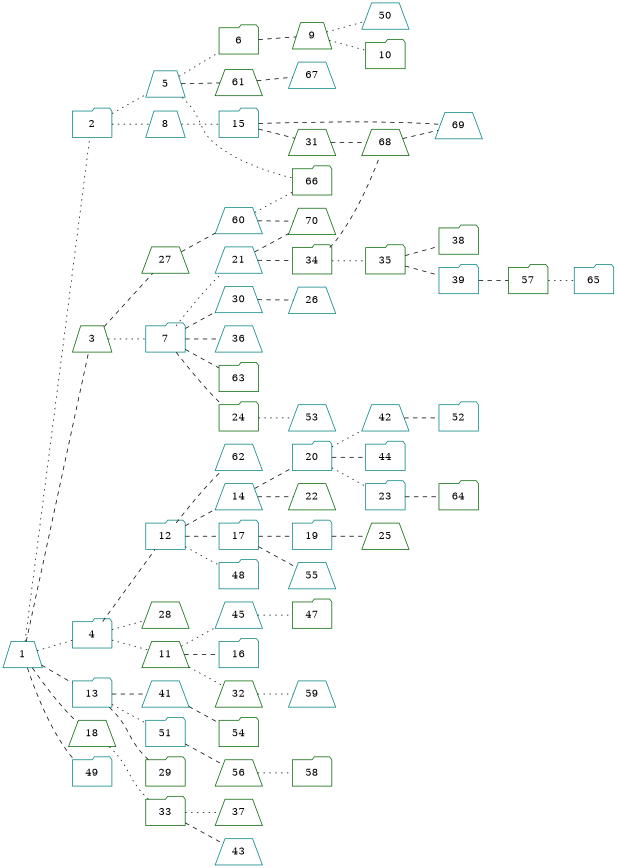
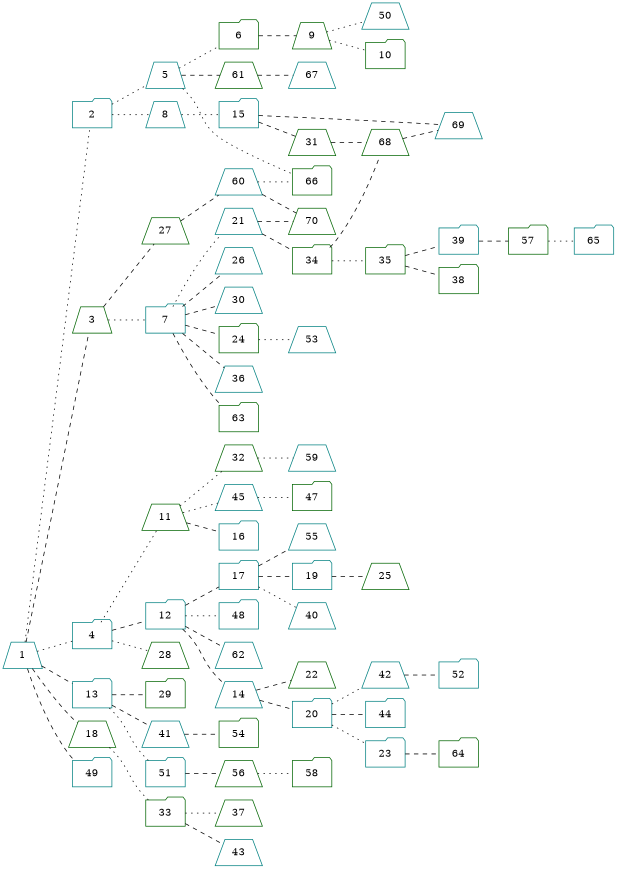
  graph {
    rankdir=LR
    node [color=teal shape=trapezium]
    edge [style=dashed]
    2 [shape=folder]
    1
    3 [color=darkgreen]
    4 [shape=folder]
    13 [shape=folder]
    18 [color=darkgreen]
    49 [shape=folder]
    5
    8
    7 [shape=folder]
    27 [color=darkgreen]
    11 [color=darkgreen]
    12 [shape=folder]
    28 [color=darkgreen]
    29 [color=darkgreen shape=folder]
    41
    51 [shape=folder]
    33 [color=darkgreen shape=folder]
    6 [color=darkgreen shape=folder]
    61 [color=darkgreen]
    66 [color=darkgreen shape=folder]
    15 [shape=folder]
    21
    24 [color=darkgreen shape=folder]
    26
    30
    36
    63 [color=darkgreen shape=folder]
    60
    16 [shape=folder]
    32 [color=darkgreen]
    45
    14
    17 [shape=folder]
    48 [shape=folder]
    62
    54 [color=darkgreen shape=folder]
    56 [color=darkgreen]
    37 [color=darkgreen]
    43
    9 [color=darkgreen]
    67
    31 [color=darkgreen]
    69
    34 [color=darkgreen shape=folder]
    70 [color=darkgreen]
    53
    59
    47 [color=darkgreen shape=folder]
    20 [shape=folder]
    22 [color=darkgreen]
    19 [shape=folder]
+   40
    55
    10 [color=darkgreen shape=folder]
    50
    68 [color=darkgreen]
    35 [color=darkgreen shape=folder]
    23 [shape=folder]
    42
    44 [shape=folder]
    25 [color=darkgreen]
    58 [color=darkgreen shape=folder]
    64 [color=darkgreen shape=folder]
    52 [shape=folder]
    38 [color=darkgreen shape=folder]
    39 [shape=folder]
    57 [color=darkgreen shape=folder]
    65 [shape=folder]
    2 -- 5 [style=dotted]
    2 -- 8 [style=dotted]
    1 -- 2 [style=dotted]
    1 -- 3
    1 -- 4 [style=dotted]
    1 -- 13
    1 -- 18
    1 -- 49
    3 -- 7 [style=dotted]
    3 -- 27
    4 -- 11 [style=dotted]
    4 -- 12
    4 -- 28 [style=dotted]
    13 -- 29
    13 -- 41
    13 -- 51 [style=dotted]
    18 -- 33 [style=dotted]
    5 -- 6 [style=dotted]
    5 -- 61
    5 -- 66 [style=dotted]
    8 -- 15 [style=dotted]
    7 -- 21 [style=dotted]
    7 -- 24
-   30 -- 26
+   7 -- 26
    7 -- 30
    7 -- 36
    7 -- 63
    27 -- 60
    11 -- 16
    11 -- 32 [style=dotted]
    11 -- 45 [style=dotted]
    12 -- 14
    12 -- 17
    12 -- 48 [style=dotted]
    12 -- 62
    41 -- 54
    51 -- 56
    33 -- 37 [style=dotted]
    33 -- 43
    6 -- 9
    61 -- 67
    15 -- 31
    15 -- 69
    21 -- 34
    21 -- 70
    24 -- 53 [style=dotted]
    60 -- 66 [style=dotted]
    60 -- 70
    32 -- 59 [style=dotted]
    45 -- 47 [style=dotted]
    14 -- 20
    14 -- 22
    17 -- 19
+   17 -- 40 [style=dotted]
    17 -- 55
    56 -- 58 [style=dotted]
    9 -- 10 [style=dotted]
    9 -- 50 [style=dotted]
    31 -- 68
    34 -- 68
    34 -- 35 [style=dotted]
    20 -- 23 [style=dotted]
    20 -- 42 [style=dotted]
    20 -- 44
    19 -- 25
    68 -- 69
    35 -- 38
    35 -- 39
    23 -- 64
    42 -- 52
    39 -- 57
    57 -- 65 [style=dotted]
  }
